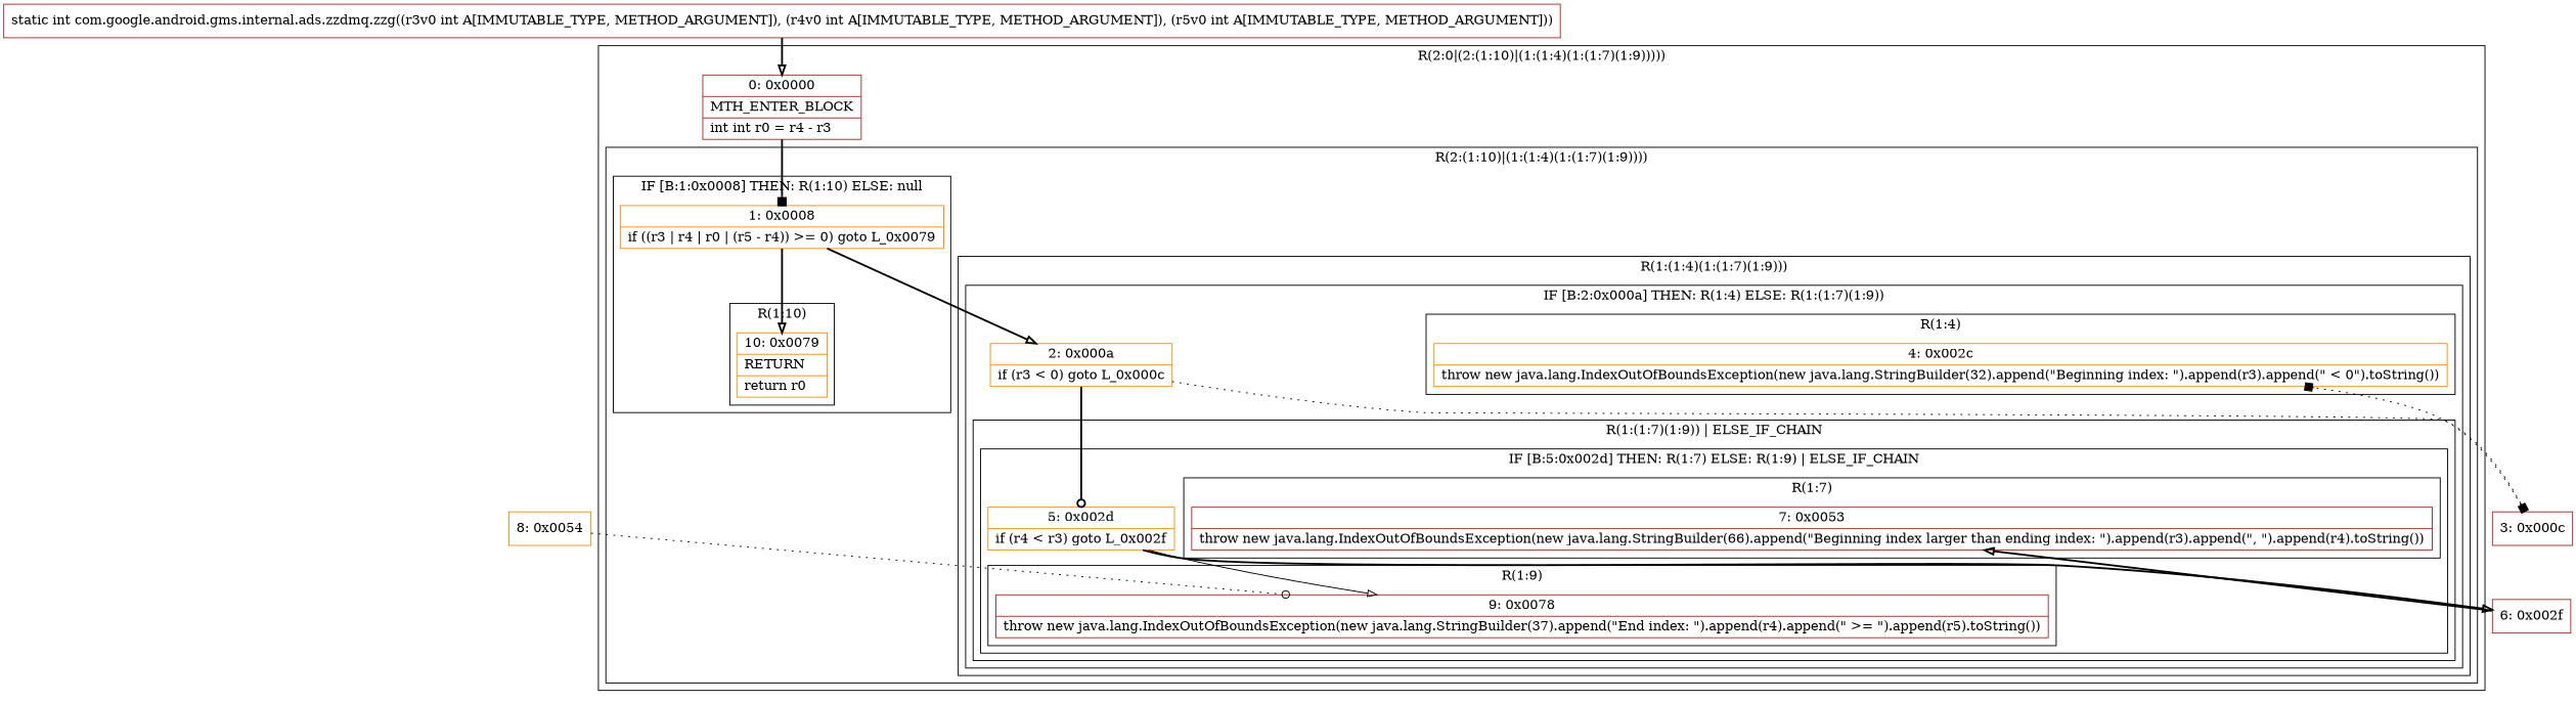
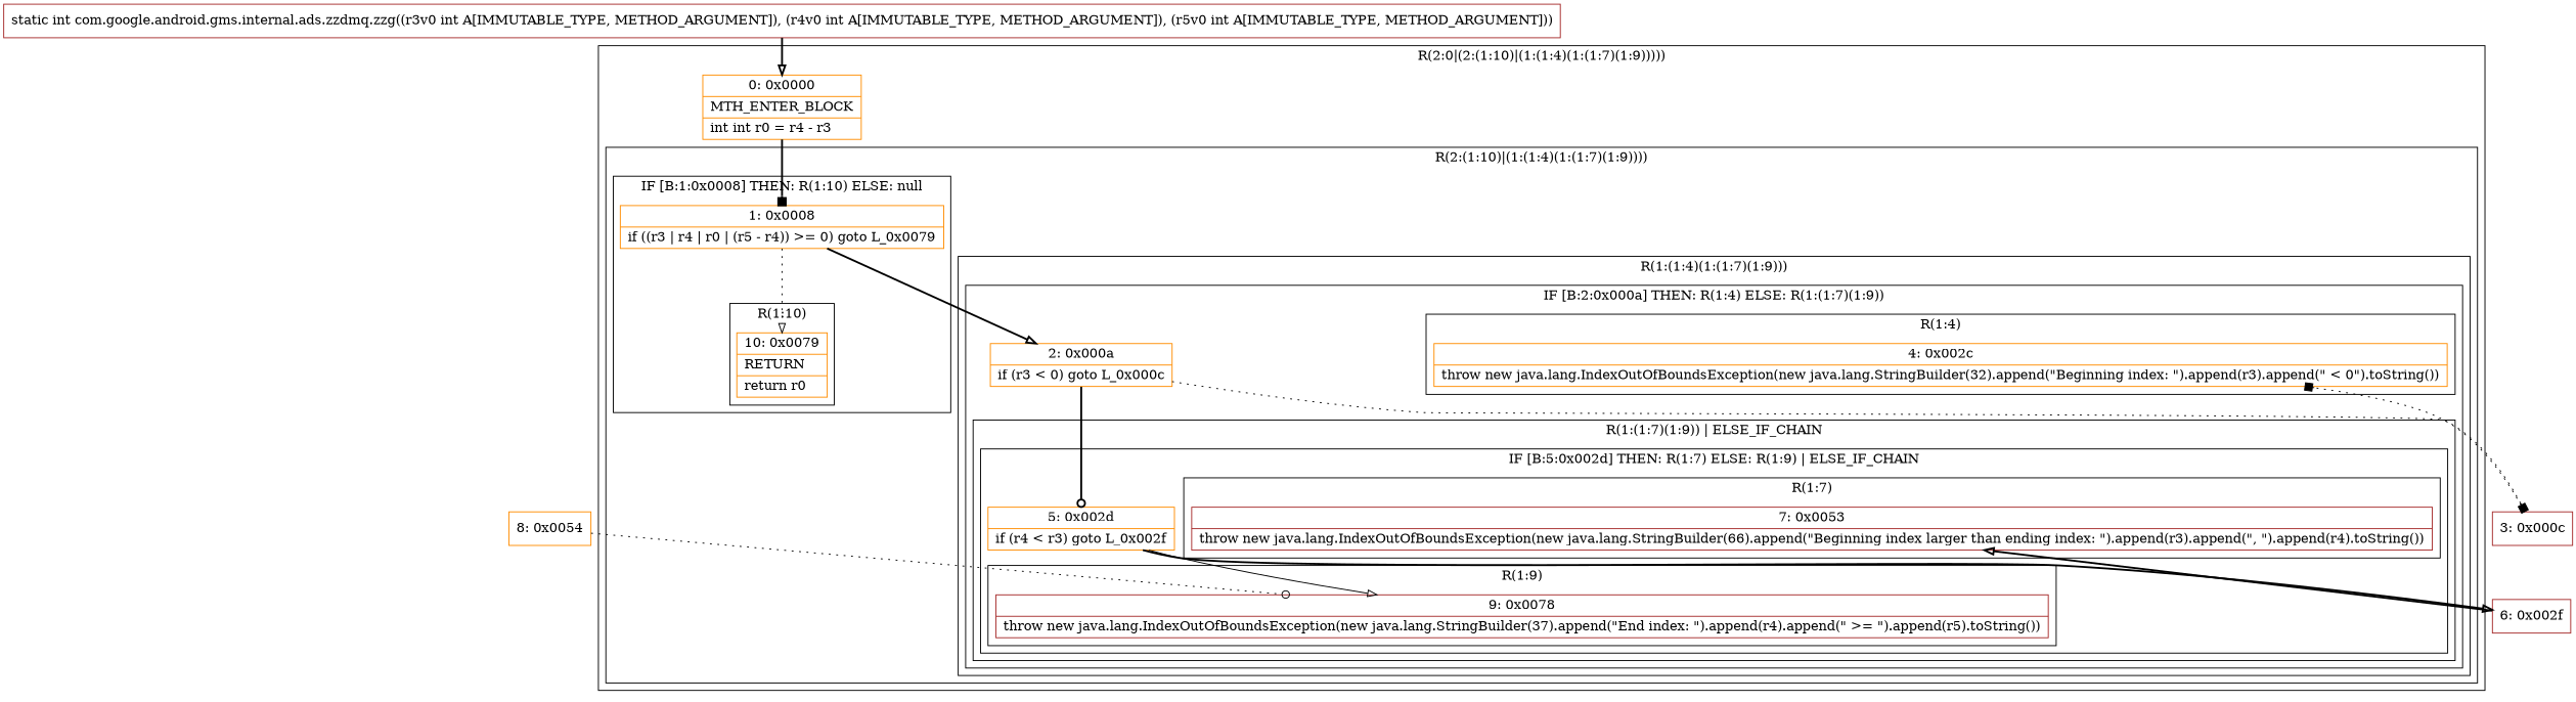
  digraph {
    node [color=darkorange shape=record]
    edge [arrowhead=onormal style=bold]
    n1 [label="{10\:\ 0x0079|RETURN\l|return r0\l}"]
    n2 [label="{1\:\ 0x0008|if ((r3 \| r4 \| r0 \| (r5 \- r4)) \>= 0) goto L_0x0079\l}"]
    n3 [label="{4\:\ 0x002c|throw new java.lang.IndexOutOfBoundsException(new java.lang.StringBuilder(32).append(\"Beginning index: \").append(r3).append(\" \< 0\").toString())\l}"]
    n4 [color=brown label="{7\:\ 0x0053|throw new java.lang.IndexOutOfBoundsException(new java.lang.StringBuilder(66).append(\"Beginning index larger than ending index: \").append(r3).append(\", \").append(r4).toString())\l}"]
    n5 [color=brown label="{9\:\ 0x0078|throw new java.lang.IndexOutOfBoundsException(new java.lang.StringBuilder(37).append(\"End index: \").append(r4).append(\" \>= \").append(r5).toString())\l}"]
    n6 [label="{5\:\ 0x002d|if (r4 \< r3) goto L_0x002f\l}"]
    n7 [label="{2\:\ 0x000a|if (r3 \< 0) goto L_0x000c\l}"]
-   n8 [color=brown label="{0\:\ 0x0000|MTH_ENTER_BLOCK\l|int int r0 = r4 \- r3\l}"]
+   n8 [label="{0\:\ 0x0000|MTH_ENTER_BLOCK\l|int int r0 = r4 \- r3\l}"]
    n9 [color=brown label="{6\:\ 0x002f}"]
    n10 [color=brown label="{3\:\ 0x000c}"]
    n11 [label="{8\:\ 0x0054}"]
    n12 [color=brown label="{static int com.google.android.gms.internal.ads.zzdmq.zzg((r3v0 int A[IMMUTABLE_TYPE, METHOD_ARGUMENT]), (r4v0 int A[IMMUTABLE_TYPE, METHOD_ARGUMENT]), (r5v0 int A[IMMUTABLE_TYPE, METHOD_ARGUMENT])) }"]
    subgraph cluster_1 {
      label="R(2:0|(2:(1:10)|(1:(1:4)(1:(1:7)(1:9)))))"
      n8
      subgraph cluster_2 {
        label="R(2:(1:10)|(1:(1:4)(1:(1:7)(1:9))))"
        subgraph cluster_3 {
          label="IF [B:1:0x0008] THEN: R(1:10) ELSE: null"
          n2
          subgraph cluster_4 {
            label="R(1:10)"
            n1
          }
        }
        subgraph cluster_5 {
          label="R(1:(1:4)(1:(1:7)(1:9)))"
          subgraph cluster_6 {
            label="IF [B:2:0x000a] THEN: R(1:4) ELSE: R(1:(1:7)(1:9))"
            n7
            subgraph cluster_7 {
              label="R(1:4)"
              n3
            }
            subgraph cluster_8 {
              label="R(1:(1:7)(1:9)) | ELSE_IF_CHAIN\l"
              subgraph cluster_9 {
                label="IF [B:5:0x002d] THEN: R(1:7) ELSE: R(1:9) | ELSE_IF_CHAIN\l"
                n6
                subgraph cluster_10 {
                  label="R(1:7)"
                  n4
                }
                subgraph cluster_11 {
                  label="R(1:9)"
                  n5
                }
              }
            }
          }
        }
      }
    }
-   n2 -> n1
+   n2 -> n1 [style=dotted]
    n2 -> n7
    n6 -> n5 [style=solid]
    n6 -> n9
    n7 -> n6 [arrowhead=odot]
    n7 -> n10 [arrowhead=box style=dotted]
    n8 -> n2 [arrowhead=box]
    n9 -> n4
    n10 -> n3 [arrowhead=box style=dotted]
    n11 -> n5 [arrowhead=odot style=dotted]
    n12 -> n8
  }
